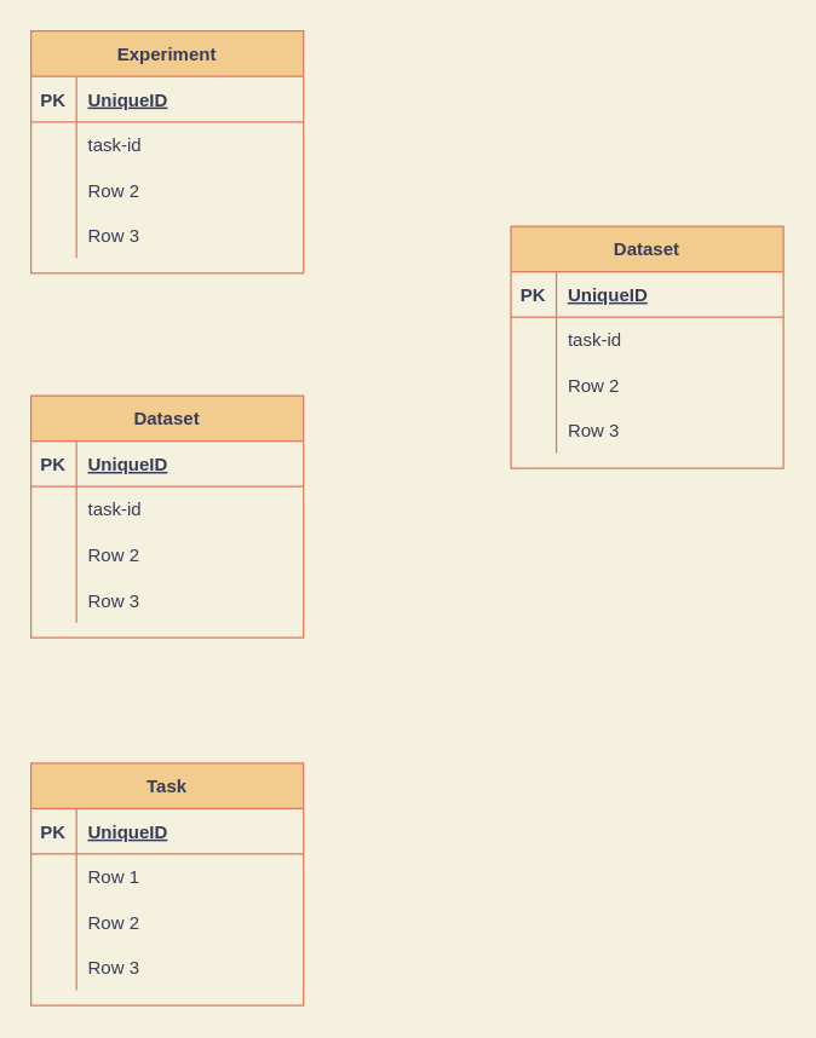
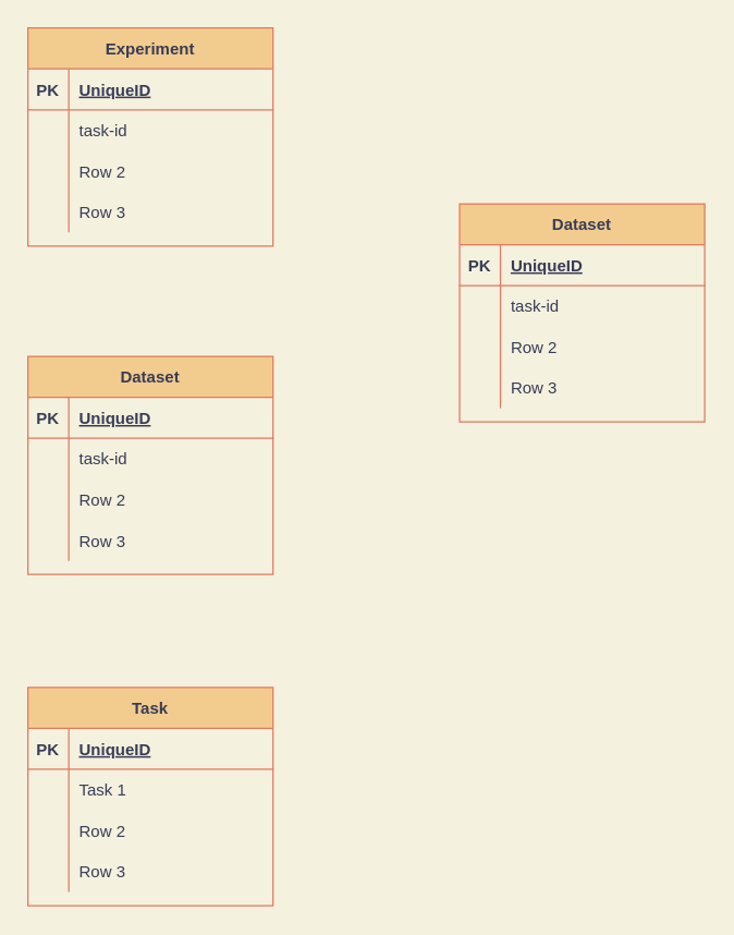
  <mxCell id="0" />
  <mxCell id="1" parent="0" />
  <mxCell id="2" value="Task" style="shape=table;startSize=30;container=1;collapsible=1;childLayout=tableLayout;fixedRows=1;rowLines=0;fontStyle=1;align=center;resizeLast=1;rounded=0;sketch=0;fontColor=#393C56;strokeColor=#E07A5F;fillColor=#F2CC8F;" parent="1" vertex="1"><mxGeometry x="20" y="504" width="180" height="160" as="geometry" /></mxCell>
  <mxCell id="3" value="" style="shape=partialRectangle;collapsible=0;dropTarget=0;pointerEvents=0;fillColor=none;top=0;left=0;bottom=1;right=0;points=[[0,0.5],[1,0.5]];portConstraint=eastwest;strokeColor=#E07A5F;fontColor=#393C56;" parent="2" vertex="1"><mxGeometry y="30" width="180" height="30" as="geometry" /></mxCell>
  <mxCell id="4" value="PK" style="shape=partialRectangle;connectable=0;fillColor=none;top=0;left=0;bottom=0;right=0;fontStyle=1;overflow=hidden;strokeColor=#E07A5F;fontColor=#393C56;" parent="3" vertex="1"><mxGeometry width="30" height="30" as="geometry" /></mxCell>
  <mxCell id="5" value="UniqueID" style="shape=partialRectangle;connectable=0;fillColor=none;top=0;left=0;bottom=0;right=0;align=left;spacingLeft=6;fontStyle=5;overflow=hidden;strokeColor=#E07A5F;fontColor=#393C56;" parent="3" vertex="1"><mxGeometry x="30" width="150" height="30" as="geometry" /></mxCell>
  <mxCell id="6" value="" style="shape=partialRectangle;collapsible=0;dropTarget=0;pointerEvents=0;fillColor=none;top=0;left=0;bottom=0;right=0;points=[[0,0.5],[1,0.5]];portConstraint=eastwest;strokeColor=#E07A5F;fontColor=#393C56;" parent="2" vertex="1"><mxGeometry y="60" width="180" height="30" as="geometry" /></mxCell>
  <mxCell id="7" value="" style="shape=partialRectangle;connectable=0;fillColor=none;top=0;left=0;bottom=0;right=0;editable=1;overflow=hidden;strokeColor=#E07A5F;fontColor=#393C56;" parent="6" vertex="1"><mxGeometry width="30" height="30" as="geometry" /></mxCell>
- <mxCell id="8" value="Row 1" style="shape=partialRectangle;connectable=0;fillColor=none;top=0;left=0;bottom=0;right=0;align=left;spacingLeft=6;overflow=hidden;strokeColor=#E07A5F;fontColor=#393C56;" parent="6" vertex="1"><mxGeometry x="30" width="150" height="30" as="geometry" /></mxCell>
+ <mxCell id="8" value="Task 1" style="shape=partialRectangle;connectable=0;fillColor=none;top=0;left=0;bottom=0;right=0;align=left;spacingLeft=6;overflow=hidden;strokeColor=#E07A5F;fontColor=#393C56;" parent="6" vertex="1"><mxGeometry x="30" width="150" height="30" as="geometry" /></mxCell>
  <mxCell id="9" value="" style="shape=partialRectangle;collapsible=0;dropTarget=0;pointerEvents=0;fillColor=none;top=0;left=0;bottom=0;right=0;points=[[0,0.5],[1,0.5]];portConstraint=eastwest;strokeColor=#E07A5F;fontColor=#393C56;" parent="2" vertex="1"><mxGeometry y="90" width="180" height="30" as="geometry" /></mxCell>
  <mxCell id="10" value="" style="shape=partialRectangle;connectable=0;fillColor=none;top=0;left=0;bottom=0;right=0;editable=1;overflow=hidden;strokeColor=#E07A5F;fontColor=#393C56;" parent="9" vertex="1"><mxGeometry width="30" height="30" as="geometry" /></mxCell>
  <mxCell id="11" value="Row 2" style="shape=partialRectangle;connectable=0;fillColor=none;top=0;left=0;bottom=0;right=0;align=left;spacingLeft=6;overflow=hidden;strokeColor=#E07A5F;fontColor=#393C56;" parent="9" vertex="1"><mxGeometry x="30" width="150" height="30" as="geometry" /></mxCell>
  <mxCell id="12" value="" style="shape=partialRectangle;collapsible=0;dropTarget=0;pointerEvents=0;fillColor=none;top=0;left=0;bottom=0;right=0;points=[[0,0.5],[1,0.5]];portConstraint=eastwest;strokeColor=#E07A5F;fontColor=#393C56;" parent="2" vertex="1"><mxGeometry y="120" width="180" height="30" as="geometry" /></mxCell>
  <mxCell id="13" value="" style="shape=partialRectangle;connectable=0;fillColor=none;top=0;left=0;bottom=0;right=0;editable=1;overflow=hidden;strokeColor=#E07A5F;fontColor=#393C56;" parent="12" vertex="1"><mxGeometry width="30" height="30" as="geometry" /></mxCell>
  <mxCell id="14" value="Row 3" style="shape=partialRectangle;connectable=0;fillColor=none;top=0;left=0;bottom=0;right=0;align=left;spacingLeft=6;overflow=hidden;strokeColor=#E07A5F;fontColor=#393C56;" parent="12" vertex="1"><mxGeometry x="30" width="150" height="30" as="geometry" /></mxCell>
  <mxCell id="15" value="Dataset" style="shape=table;startSize=30;container=1;collapsible=1;childLayout=tableLayout;fixedRows=1;rowLines=0;fontStyle=1;align=center;resizeLast=1;rounded=0;sketch=0;fontColor=#393C56;strokeColor=#E07A5F;fillColor=#F2CC8F;" parent="1" vertex="1"><mxGeometry x="20" y="261" width="180" height="160" as="geometry" /></mxCell>
  <mxCell id="16" value="" style="shape=partialRectangle;collapsible=0;dropTarget=0;pointerEvents=0;fillColor=none;top=0;left=0;bottom=1;right=0;points=[[0,0.5],[1,0.5]];portConstraint=eastwest;strokeColor=#E07A5F;fontColor=#393C56;" parent="15" vertex="1"><mxGeometry y="30" width="180" height="30" as="geometry" /></mxCell>
  <mxCell id="17" value="PK" style="shape=partialRectangle;connectable=0;fillColor=none;top=0;left=0;bottom=0;right=0;fontStyle=1;overflow=hidden;strokeColor=#E07A5F;fontColor=#393C56;" parent="16" vertex="1"><mxGeometry width="30" height="30" as="geometry" /></mxCell>
  <mxCell id="18" value="UniqueID" style="shape=partialRectangle;connectable=0;fillColor=none;top=0;left=0;bottom=0;right=0;align=left;spacingLeft=6;fontStyle=5;overflow=hidden;strokeColor=#E07A5F;fontColor=#393C56;" parent="16" vertex="1"><mxGeometry x="30" width="150" height="30" as="geometry" /></mxCell>
  <mxCell id="19" value="" style="shape=partialRectangle;collapsible=0;dropTarget=0;pointerEvents=0;fillColor=none;top=0;left=0;bottom=0;right=0;points=[[0,0.5],[1,0.5]];portConstraint=eastwest;strokeColor=#E07A5F;fontColor=#393C56;" parent="15" vertex="1"><mxGeometry y="60" width="180" height="30" as="geometry" /></mxCell>
  <mxCell id="20" value="" style="shape=partialRectangle;connectable=0;fillColor=none;top=0;left=0;bottom=0;right=0;editable=1;overflow=hidden;strokeColor=#E07A5F;fontColor=#393C56;" parent="19" vertex="1"><mxGeometry width="30" height="30" as="geometry" /></mxCell>
  <mxCell id="21" value="task-id" style="shape=partialRectangle;connectable=0;fillColor=none;top=0;left=0;bottom=0;right=0;align=left;spacingLeft=6;overflow=hidden;strokeColor=#E07A5F;fontColor=#393C56;" parent="19" vertex="1"><mxGeometry x="30" width="150" height="30" as="geometry" /></mxCell>
  <mxCell id="22" value="" style="shape=partialRectangle;collapsible=0;dropTarget=0;pointerEvents=0;fillColor=none;top=0;left=0;bottom=0;right=0;points=[[0,0.5],[1,0.5]];portConstraint=eastwest;strokeColor=#E07A5F;fontColor=#393C56;" parent="15" vertex="1"><mxGeometry y="90" width="180" height="30" as="geometry" /></mxCell>
  <mxCell id="23" value="" style="shape=partialRectangle;connectable=0;fillColor=none;top=0;left=0;bottom=0;right=0;editable=1;overflow=hidden;strokeColor=#E07A5F;fontColor=#393C56;" parent="22" vertex="1"><mxGeometry width="30" height="30" as="geometry" /></mxCell>
  <mxCell id="24" value="Row 2" style="shape=partialRectangle;connectable=0;fillColor=none;top=0;left=0;bottom=0;right=0;align=left;spacingLeft=6;overflow=hidden;strokeColor=#E07A5F;fontColor=#393C56;" parent="22" vertex="1"><mxGeometry x="30" width="150" height="30" as="geometry" /></mxCell>
  <mxCell id="25" value="" style="shape=partialRectangle;collapsible=0;dropTarget=0;pointerEvents=0;fillColor=none;top=0;left=0;bottom=0;right=0;points=[[0,0.5],[1,0.5]];portConstraint=eastwest;strokeColor=#E07A5F;fontColor=#393C56;" parent="15" vertex="1"><mxGeometry y="120" width="180" height="30" as="geometry" /></mxCell>
  <mxCell id="26" value="" style="shape=partialRectangle;connectable=0;fillColor=none;top=0;left=0;bottom=0;right=0;editable=1;overflow=hidden;strokeColor=#E07A5F;fontColor=#393C56;" parent="25" vertex="1"><mxGeometry width="30" height="30" as="geometry" /></mxCell>
  <mxCell id="27" value="Row 3" style="shape=partialRectangle;connectable=0;fillColor=none;top=0;left=0;bottom=0;right=0;align=left;spacingLeft=6;overflow=hidden;strokeColor=#E07A5F;fontColor=#393C56;" parent="25" vertex="1"><mxGeometry x="30" width="150" height="30" as="geometry" /></mxCell>
  <mxCell id="28" value="Experiment" style="shape=table;startSize=30;container=1;collapsible=1;childLayout=tableLayout;fixedRows=1;rowLines=0;fontStyle=1;align=center;resizeLast=1;rounded=0;sketch=0;fontColor=#393C56;strokeColor=#E07A5F;fillColor=#F2CC8F;" parent="1" vertex="1"><mxGeometry x="20" y="20" width="180" height="160" as="geometry" /></mxCell>
  <mxCell id="29" value="" style="shape=partialRectangle;collapsible=0;dropTarget=0;pointerEvents=0;fillColor=none;top=0;left=0;bottom=1;right=0;points=[[0,0.5],[1,0.5]];portConstraint=eastwest;strokeColor=#E07A5F;fontColor=#393C56;" parent="28" vertex="1"><mxGeometry y="30" width="180" height="30" as="geometry" /></mxCell>
  <mxCell id="30" value="PK" style="shape=partialRectangle;connectable=0;fillColor=none;top=0;left=0;bottom=0;right=0;fontStyle=1;overflow=hidden;strokeColor=#E07A5F;fontColor=#393C56;" parent="29" vertex="1"><mxGeometry width="30" height="30" as="geometry" /></mxCell>
  <mxCell id="31" value="UniqueID" style="shape=partialRectangle;connectable=0;fillColor=none;top=0;left=0;bottom=0;right=0;align=left;spacingLeft=6;fontStyle=5;overflow=hidden;strokeColor=#E07A5F;fontColor=#393C56;" parent="29" vertex="1"><mxGeometry x="30" width="150" height="30" as="geometry" /></mxCell>
  <mxCell id="32" value="" style="shape=partialRectangle;collapsible=0;dropTarget=0;pointerEvents=0;fillColor=none;top=0;left=0;bottom=0;right=0;points=[[0,0.5],[1,0.5]];portConstraint=eastwest;strokeColor=#E07A5F;fontColor=#393C56;" parent="28" vertex="1"><mxGeometry y="60" width="180" height="30" as="geometry" /></mxCell>
  <mxCell id="33" value="" style="shape=partialRectangle;connectable=0;fillColor=none;top=0;left=0;bottom=0;right=0;editable=1;overflow=hidden;strokeColor=#E07A5F;fontColor=#393C56;" parent="32" vertex="1"><mxGeometry width="30" height="30" as="geometry" /></mxCell>
  <mxCell id="34" value="task-id" style="shape=partialRectangle;connectable=0;fillColor=none;top=0;left=0;bottom=0;right=0;align=left;spacingLeft=6;overflow=hidden;strokeColor=#E07A5F;fontColor=#393C56;" parent="32" vertex="1"><mxGeometry x="30" width="150" height="30" as="geometry" /></mxCell>
  <mxCell id="35" value="" style="shape=partialRectangle;collapsible=0;dropTarget=0;pointerEvents=0;fillColor=none;top=0;left=0;bottom=0;right=0;points=[[0,0.5],[1,0.5]];portConstraint=eastwest;strokeColor=#E07A5F;fontColor=#393C56;" parent="28" vertex="1"><mxGeometry y="90" width="180" height="30" as="geometry" /></mxCell>
  <mxCell id="36" value="" style="shape=partialRectangle;connectable=0;fillColor=none;top=0;left=0;bottom=0;right=0;editable=1;overflow=hidden;strokeColor=#E07A5F;fontColor=#393C56;" parent="35" vertex="1"><mxGeometry width="30" height="30" as="geometry" /></mxCell>
  <mxCell id="37" value="Row 2" style="shape=partialRectangle;connectable=0;fillColor=none;top=0;left=0;bottom=0;right=0;align=left;spacingLeft=6;overflow=hidden;strokeColor=#E07A5F;fontColor=#393C56;" parent="35" vertex="1"><mxGeometry x="30" width="150" height="30" as="geometry" /></mxCell>
  <mxCell id="38" value="" style="shape=partialRectangle;collapsible=0;dropTarget=0;pointerEvents=0;fillColor=none;top=0;left=0;bottom=0;right=0;points=[[0,0.5],[1,0.5]];portConstraint=eastwest;strokeColor=#E07A5F;fontColor=#393C56;" parent="28" vertex="1"><mxGeometry y="120" width="180" height="30" as="geometry" /></mxCell>
  <mxCell id="39" value="" style="shape=partialRectangle;connectable=0;fillColor=none;top=0;left=0;bottom=0;right=0;editable=1;overflow=hidden;strokeColor=#E07A5F;fontColor=#393C56;" parent="38" vertex="1"><mxGeometry width="30" height="30" as="geometry" /></mxCell>
  <mxCell id="40" value="Row 3" style="shape=partialRectangle;connectable=0;fillColor=none;top=0;left=0;bottom=0;right=0;align=left;spacingLeft=6;overflow=hidden;strokeColor=#E07A5F;fontColor=#393C56;" parent="38" vertex="1"><mxGeometry x="30" width="150" height="30" as="geometry" /></mxCell>
  <mxCell id="41" value="Dataset" style="shape=table;startSize=30;container=1;collapsible=1;childLayout=tableLayout;fixedRows=1;rowLines=0;fontStyle=1;align=center;resizeLast=1;rounded=0;sketch=0;fontColor=#393C56;strokeColor=#E07A5F;fillColor=#F2CC8F;" parent="1" vertex="1"><mxGeometry x="337" y="149" width="180" height="160" as="geometry" /></mxCell>
  <mxCell id="42" value="" style="shape=partialRectangle;collapsible=0;dropTarget=0;pointerEvents=0;fillColor=none;top=0;left=0;bottom=1;right=0;points=[[0,0.5],[1,0.5]];portConstraint=eastwest;strokeColor=#E07A5F;fontColor=#393C56;" parent="41" vertex="1"><mxGeometry y="30" width="180" height="30" as="geometry" /></mxCell>
  <mxCell id="43" value="PK" style="shape=partialRectangle;connectable=0;fillColor=none;top=0;left=0;bottom=0;right=0;fontStyle=1;overflow=hidden;strokeColor=#E07A5F;fontColor=#393C56;" parent="42" vertex="1"><mxGeometry width="30" height="30" as="geometry" /></mxCell>
  <mxCell id="44" value="UniqueID" style="shape=partialRectangle;connectable=0;fillColor=none;top=0;left=0;bottom=0;right=0;align=left;spacingLeft=6;fontStyle=5;overflow=hidden;strokeColor=#E07A5F;fontColor=#393C56;" parent="42" vertex="1"><mxGeometry x="30" width="150" height="30" as="geometry" /></mxCell>
  <mxCell id="45" value="" style="shape=partialRectangle;collapsible=0;dropTarget=0;pointerEvents=0;fillColor=none;top=0;left=0;bottom=0;right=0;points=[[0,0.5],[1,0.5]];portConstraint=eastwest;strokeColor=#E07A5F;fontColor=#393C56;" parent="41" vertex="1"><mxGeometry y="60" width="180" height="30" as="geometry" /></mxCell>
  <mxCell id="46" value="" style="shape=partialRectangle;connectable=0;fillColor=none;top=0;left=0;bottom=0;right=0;editable=1;overflow=hidden;strokeColor=#E07A5F;fontColor=#393C56;" parent="45" vertex="1"><mxGeometry width="30" height="30" as="geometry" /></mxCell>
  <mxCell id="47" value="task-id" style="shape=partialRectangle;connectable=0;fillColor=none;top=0;left=0;bottom=0;right=0;align=left;spacingLeft=6;overflow=hidden;strokeColor=#E07A5F;fontColor=#393C56;" parent="45" vertex="1"><mxGeometry x="30" width="150" height="30" as="geometry" /></mxCell>
  <mxCell id="48" value="" style="shape=partialRectangle;collapsible=0;dropTarget=0;pointerEvents=0;fillColor=none;top=0;left=0;bottom=0;right=0;points=[[0,0.5],[1,0.5]];portConstraint=eastwest;strokeColor=#E07A5F;fontColor=#393C56;" parent="41" vertex="1"><mxGeometry y="90" width="180" height="30" as="geometry" /></mxCell>
  <mxCell id="49" value="" style="shape=partialRectangle;connectable=0;fillColor=none;top=0;left=0;bottom=0;right=0;editable=1;overflow=hidden;strokeColor=#E07A5F;fontColor=#393C56;" parent="48" vertex="1"><mxGeometry width="30" height="30" as="geometry" /></mxCell>
  <mxCell id="50" value="Row 2" style="shape=partialRectangle;connectable=0;fillColor=none;top=0;left=0;bottom=0;right=0;align=left;spacingLeft=6;overflow=hidden;strokeColor=#E07A5F;fontColor=#393C56;" parent="48" vertex="1"><mxGeometry x="30" width="150" height="30" as="geometry" /></mxCell>
  <mxCell id="51" value="" style="shape=partialRectangle;collapsible=0;dropTarget=0;pointerEvents=0;fillColor=none;top=0;left=0;bottom=0;right=0;points=[[0,0.5],[1,0.5]];portConstraint=eastwest;strokeColor=#E07A5F;fontColor=#393C56;" parent="41" vertex="1"><mxGeometry y="120" width="180" height="30" as="geometry" /></mxCell>
  <mxCell id="52" value="" style="shape=partialRectangle;connectable=0;fillColor=none;top=0;left=0;bottom=0;right=0;editable=1;overflow=hidden;strokeColor=#E07A5F;fontColor=#393C56;" parent="51" vertex="1"><mxGeometry width="30" height="30" as="geometry" /></mxCell>
  <mxCell id="53" value="Row 3" style="shape=partialRectangle;connectable=0;fillColor=none;top=0;left=0;bottom=0;right=0;align=left;spacingLeft=6;overflow=hidden;strokeColor=#E07A5F;fontColor=#393C56;" parent="51" vertex="1"><mxGeometry x="30" width="150" height="30" as="geometry" /></mxCell>
